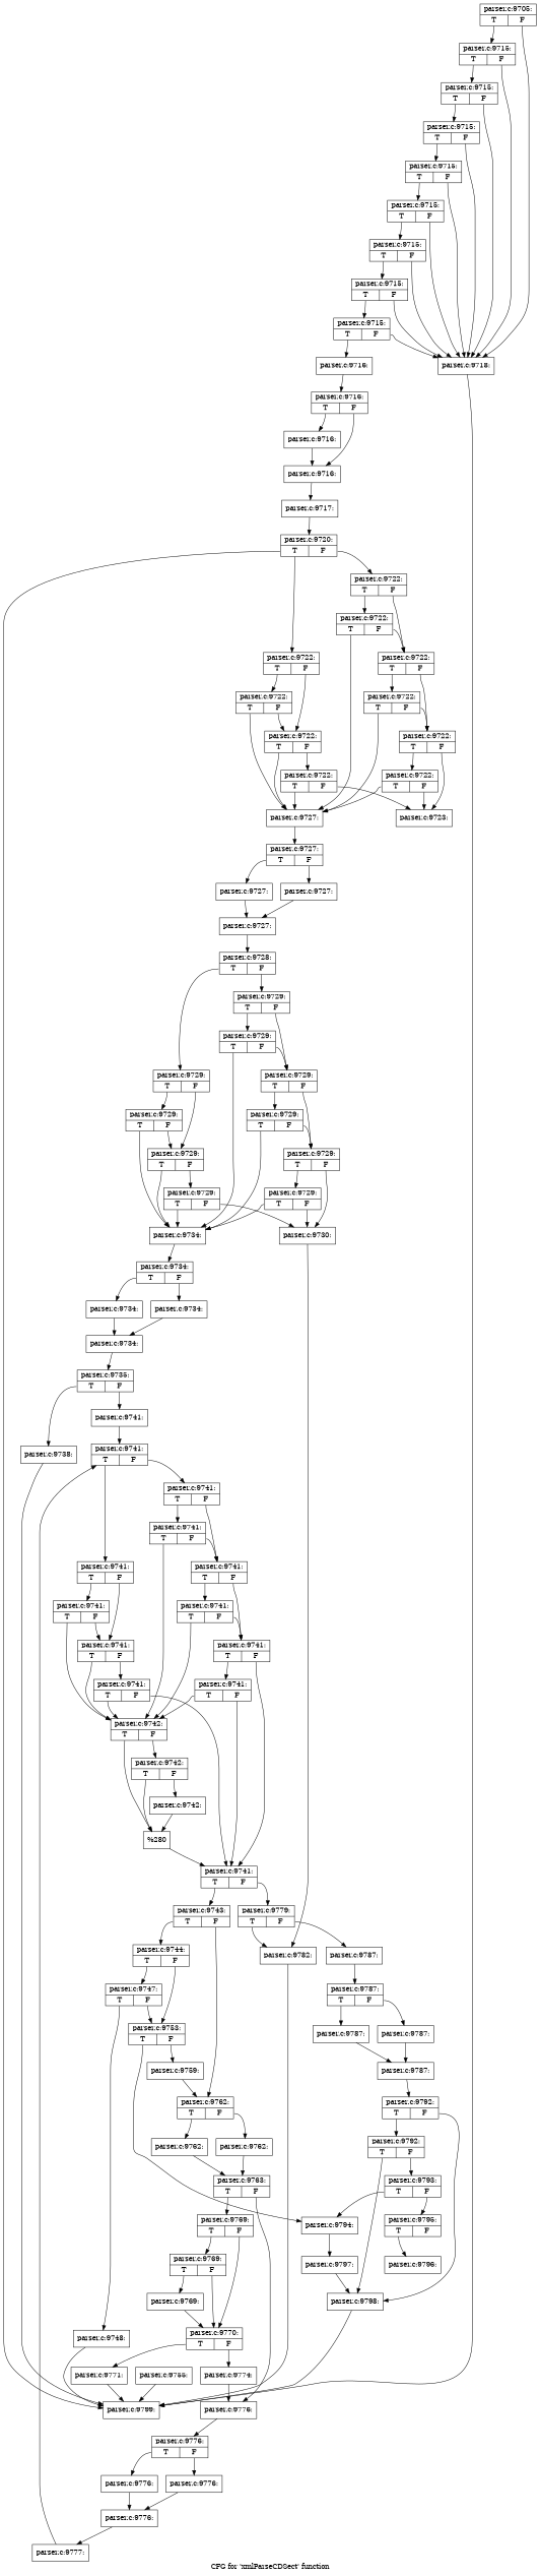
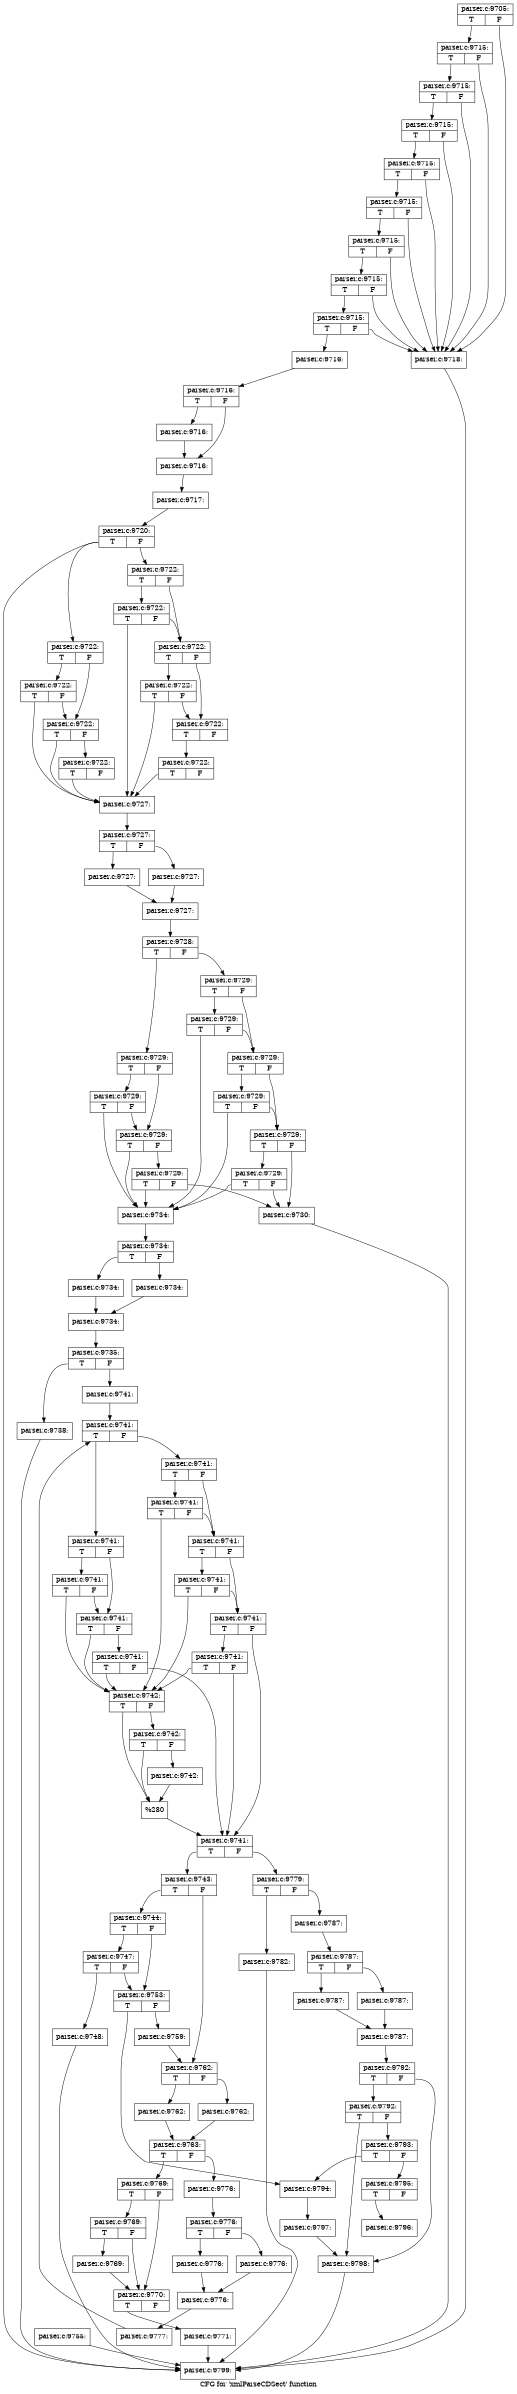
  digraph {
    label="CFG for 'xmlParseCDSect' function"
    node [shape=record]
    edge [tailport=s0]
    n1 [label="{parser.c:9705:|{<s0>T|<s1>F}}"]
    n2 [label="{parser.c:9715:|{<s0>T|<s1>F}}"]
    n3 [label="{parser.c:9718:}"]
    n4 [label="{parser.c:9715:|{<s0>T|<s1>F}}"]
    n5 [label="{parser.c:9799:}"]
    n6 [label="{parser.c:9715:|{<s0>T|<s1>F}}"]
    n7 [label="{parser.c:9715:|{<s0>T|<s1>F}}"]
    n8 [label="{parser.c:9715:|{<s0>T|<s1>F}}"]
    n9 [label="{parser.c:9715:|{<s0>T|<s1>F}}"]
    n10 [label="{parser.c:9715:|{<s0>T|<s1>F}}"]
    n11 [label="{parser.c:9715:|{<s0>T|<s1>F}}"]
    n12 [label="{parser.c:9716:}"]
    n13 [label="{parser.c:9716:|{<s0>T|<s1>F}}"]
    n14 [label="{parser.c:9716:}"]
    n15 [label="{parser.c:9716:}"]
    n16 [label="{parser.c:9717:}"]
    n17 [label="{parser.c:9720:|{<s0>T|<s1>F}}"]
    n18 [label="{parser.c:9722:|{<s0>T|<s1>F}}"]
    n19 [label="{parser.c:9722:|{<s0>T|<s1>F}}"]
    n20 [label="{parser.c:9722:|{<s0>T|<s1>F}}"]
    n21 [label="{parser.c:9722:|{<s0>T|<s1>F}}"]
    n22 [label="{parser.c:9722:|{<s0>T|<s1>F}}"]
    n23 [label="{parser.c:9722:|{<s0>T|<s1>F}}"]
    n24 [label="{parser.c:9727:}"]
    n25 [label="{parser.c:9722:|{<s0>T|<s1>F}}"]
    n26 [label="{parser.c:9722:|{<s0>T|<s1>F}}"]
    n27 [label="{parser.c:9722:|{<s0>T|<s1>F}}"]
    n28 [label="{parser.c:9727:|{<s0>T|<s1>F}}"]
-   n29 [label="{parser.c:9723:}"]
    n30 [label="{parser.c:9727:}"]
    n31 [label="{parser.c:9727:}"]
    n32 [label="{parser.c:9722:|{<s0>T|<s1>F}}"]
    n33 [label="{parser.c:9727:}"]
    n34 [label="{parser.c:9728:|{<s0>T|<s1>F}}"]
    n35 [label="{parser.c:9729:|{<s0>T|<s1>F}}"]
    n36 [label="{parser.c:9729:|{<s0>T|<s1>F}}"]
    n37 [label="{parser.c:9729:|{<s0>T|<s1>F}}"]
    n38 [label="{parser.c:9729:|{<s0>T|<s1>F}}"]
    n39 [label="{parser.c:9729:|{<s0>T|<s1>F}}"]
    n40 [label="{parser.c:9729:|{<s0>T|<s1>F}}"]
    n41 [label="{parser.c:9734:}"]
    n42 [label="{parser.c:9729:|{<s0>T|<s1>F}}"]
    n43 [label="{parser.c:9729:|{<s0>T|<s1>F}}"]
    n44 [label="{parser.c:9729:|{<s0>T|<s1>F}}"]
    n45 [label="{parser.c:9734:|{<s0>T|<s1>F}}"]
    n46 [label="{parser.c:9730:}"]
    n47 [label="{parser.c:9734:}"]
    n48 [label="{parser.c:9734:}"]
    n49 [label="{parser.c:9729:|{<s0>T|<s1>F}}"]
    n50 [label="{parser.c:9734:}"]
    n51 [label="{parser.c:9735:|{<s0>T|<s1>F}}"]
    n52 [label="{parser.c:9738:}"]
    n53 [label="{parser.c:9741:}"]
    n54 [label="{parser.c:9741:|{<s0>T|<s1>F}}"]
    n55 [label="{parser.c:9741:|{<s0>T|<s1>F}}"]
    n56 [label="{parser.c:9741:|{<s0>T|<s1>F}}"]
    n57 [label="{parser.c:9741:|{<s0>T|<s1>F}}"]
    n58 [label="{parser.c:9741:|{<s0>T|<s1>F}}"]
    n59 [label="{parser.c:9741:|{<s0>T|<s1>F}}"]
    n60 [label="{parser.c:9741:|{<s0>T|<s1>F}}"]
    n61 [label="{parser.c:9742:|{<s0>T|<s1>F}}"]
    n62 [label="{parser.c:9741:|{<s0>T|<s1>F}}"]
    n63 [label="{parser.c:9741:|{<s0>T|<s1>F}}"]
    n64 [label="{parser.c:9741:|{<s0>T|<s1>F}}"]
    n65 [label="{%280}"]
    n66 [label="{parser.c:9742:|{<s0>T|<s1>F}}"]
    n67 [label="{parser.c:9741:|{<s0>T|<s1>F}}"]
    n68 [label="{parser.c:9742:}"]
    n69 [label="{parser.c:9743:|{<s0>T|<s1>F}}"]
    n70 [label="{parser.c:9779:|{<s0>T|<s1>F}}"]
    n71 [label="{parser.c:9744:|{<s0>T|<s1>F}}"]
    n72 [label="{parser.c:9762:|{<s0>T|<s1>F}}"]
    n73 [label="{parser.c:9782:}"]
    n74 [label="{parser.c:9787:}"]
    n75 [label="{parser.c:9741:|{<s0>T|<s1>F}}"]
    n76 [label="{parser.c:9747:|{<s0>T|<s1>F}}"]
    n77 [label="{parser.c:9753:|{<s0>T|<s1>F}}"]
    n78 [label="{parser.c:9762:}"]
    n79 [label="{parser.c:9762:}"]
    n80 [label="{parser.c:9787:|{<s0>T|<s1>F}}"]
    n81 [label="{parser.c:9748:}"]
    n82 [label="{parser.c:9759:}"]
    n83 [label="{parser.c:9794:}"]
    n84 [label="{parser.c:9763:|{<s0>T|<s1>F}}"]
    n85 [label="{parser.c:9755:}"]
    n86 [label="{parser.c:9769:|{<s0>T|<s1>F}}"]
    n87 [label="{parser.c:9776:}"]
    n88 [label="{parser.c:9769:|{<s0>T|<s1>F}}"]
    n89 [label="{parser.c:9770:|{<s0>T|<s1>F}}"]
    n90 [label="{parser.c:9776:|{<s0>T|<s1>F}}"]
    n91 [label="{parser.c:9769:}"]
    n92 [label="{parser.c:9771:}"]
-   n93 [label="{parser.c:9774:}"]
    n94 [label="{parser.c:9776:}"]
    n95 [label="{parser.c:9776:}"]
    n96 [label="{parser.c:9776:}"]
    n97 [label="{parser.c:9777:}"]
    n98 [label="{parser.c:9787:}"]
    n99 [label="{parser.c:9787:}"]
    n100 [label="{parser.c:9787:}"]
    n101 [label="{parser.c:9792:|{<s0>T|<s1>F}}"]
    n102 [label="{parser.c:9792:|{<s0>T|<s1>F}}"]
    n103 [label="{parser.c:9798:}"]
    n104 [label="{parser.c:9793:|{<s0>T|<s1>F}}"]
    n105 [label="{parser.c:9795:|{<s0>T|<s1>F}}"]
    n106 [label="{parser.c:9797:}"]
    n107 [label="{parser.c:9796:}"]
    n1 -> n2
    n1 -> n3 [tailport=s1]
    n2 -> n3 [tailport=s1]
    n2 -> n4
    n3 -> n5
    n4 -> n3 [tailport=s1]
    n4 -> n6
    n6 -> n3 [tailport=s1]
    n6 -> n7
    n7 -> n3 [tailport=s1]
    n7 -> n8
    n8 -> n3 [tailport=s1]
    n8 -> n9
    n9 -> n3 [tailport=s1]
    n9 -> n10
    n10 -> n3 [tailport=s1]
    n10 -> n11
    n11 -> n3 [tailport=s1]
    n11 -> n12
    n12 -> n13
    n13 -> n14
    n13 -> n15 [tailport=s1]
    n14 -> n15
    n15 -> n16
    n16 -> n17
    n17 -> n5
    n17 -> n18
    n17 -> n19 [tailport=s1]
    n18 -> n20
    n18 -> n21 [tailport=s1]
    n19 -> n22
    n19 -> n23 [tailport=s1]
    n20 -> n21 [tailport=s1]
    n20 -> n24
    n21 -> n24
    n21 -> n25 [tailport=s1]
    n22 -> n23 [tailport=s1]
    n22 -> n24
    n23 -> n26
    n23 -> n27 [tailport=s1]
    n24 -> n28
    n25 -> n24
-   n25 -> n29 [tailport=s1]
    n26 -> n24
    n26 -> n27 [tailport=s1]
-   n27 -> n29 [tailport=s1]
    n27 -> n32
    n28 -> n30
    n28 -> n31 [tailport=s1]
    n30 -> n33
    n31 -> n33
    n32 -> n24
-   n32 -> n29 [tailport=s1]
    n33 -> n34
    n34 -> n35
    n34 -> n36 [tailport=s1]
    n35 -> n37
    n35 -> n38 [tailport=s1]
    n36 -> n39
    n36 -> n40 [tailport=s1]
    n37 -> n38 [tailport=s1]
    n37 -> n41
    n38 -> n41
    n38 -> n42 [tailport=s1]
    n39 -> n40 [tailport=s1]
    n39 -> n41
    n40 -> n43
    n40 -> n44 [tailport=s1]
    n41 -> n45
    n42 -> n41
    n42 -> n46 [tailport=s1]
    n43 -> n41
    n43 -> n44 [tailport=s1]
    n44 -> n46 [tailport=s1]
    n44 -> n49
    n45 -> n47
    n45 -> n48 [tailport=s1]
-   n46 -> n73
+   n46 -> n5
    n47 -> n50
    n48 -> n50
    n49 -> n41
    n49 -> n46 [tailport=s1]
    n50 -> n51
    n51 -> n52
    n51 -> n53 [tailport=s1]
    n52 -> n5
    n53 -> n54
    n54 -> n55
    n54 -> n56 [tailport=s1]
    n55 -> n57
    n55 -> n58 [tailport=s1]
    n56 -> n59
    n56 -> n60 [tailport=s1]
    n57 -> n58 [tailport=s1]
    n57 -> n61
    n58 -> n61
    n58 -> n62 [tailport=s1]
    n59 -> n60 [tailport=s1]
    n59 -> n61
    n60 -> n63
    n60 -> n64 [tailport=s1]
    n61 -> n65
    n61 -> n66 [tailport=s1]
    n62 -> n61
    n62 -> n67 [tailport=s1]
    n63 -> n61
    n63 -> n64 [tailport=s1]
    n64 -> n67 [tailport=s1]
    n64 -> n75
    n65 -> n67
    n66 -> n65
    n66 -> n68 [tailport=s1]
    n67 -> n69
    n67 -> n70 [tailport=s1]
    n68 -> n65
    n69 -> n71
    n69 -> n72 [tailport=s1]
    n70 -> n73
    n70 -> n74 [tailport=s1]
    n71 -> n76
    n71 -> n77 [tailport=s1]
    n72 -> n78
    n72 -> n79 [tailport=s1]
    n73 -> n5
    n74 -> n80
    n75 -> n61
    n75 -> n67 [tailport=s1]
    n76 -> n77 [tailport=s1]
    n76 -> n81
    n77 -> n82 [tailport=s1]
    n77 -> n83
    n78 -> n84
    n79 -> n84
    n80 -> n98
    n80 -> n99 [tailport=s1]
    n81 -> n5
    n82 -> n72
    n83 -> n106
    n84 -> n86
    n84 -> n87 [tailport=s1]
    n85 -> n5
    n86 -> n88
    n86 -> n89 [tailport=s1]
    n87 -> n90
    n88 -> n89 [tailport=s1]
    n88 -> n91
    n89 -> n92
-   n89 -> n93 [tailport=s1]
    n90 -> n94
    n90 -> n95 [tailport=s1]
    n91 -> n89
    n92 -> n5
-   n93 -> n87
    n94 -> n96
    n95 -> n96
    n96 -> n97
    n97 -> n54
    n98 -> n100
    n99 -> n100
    n100 -> n101
    n101 -> n102
    n101 -> n103 [tailport=s1]
    n102 -> n103
    n102 -> n104 [tailport=s1]
    n103 -> n5
    n104 -> n83
    n104 -> n105 [tailport=s1]
    n105 -> n107
    n106 -> n103
  }
